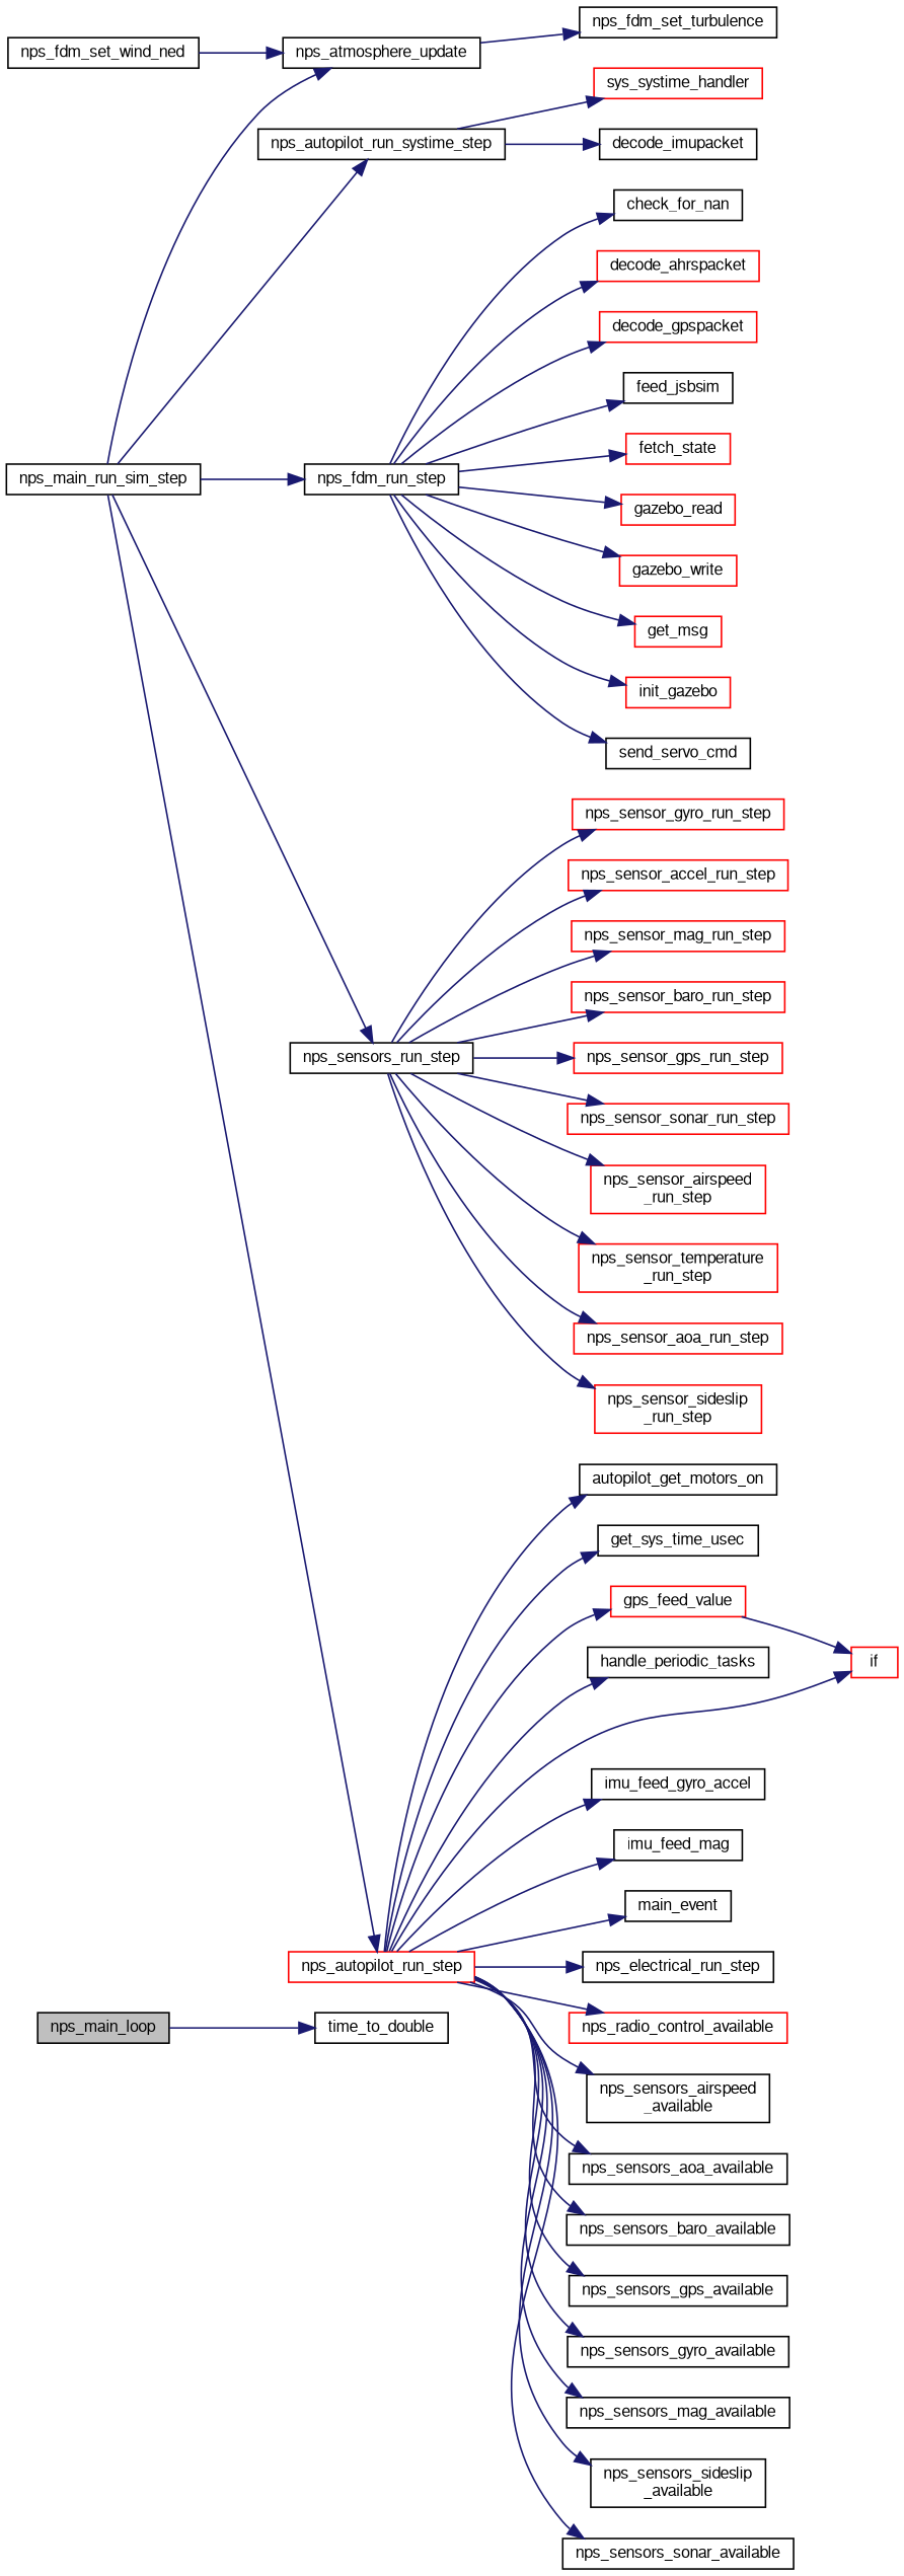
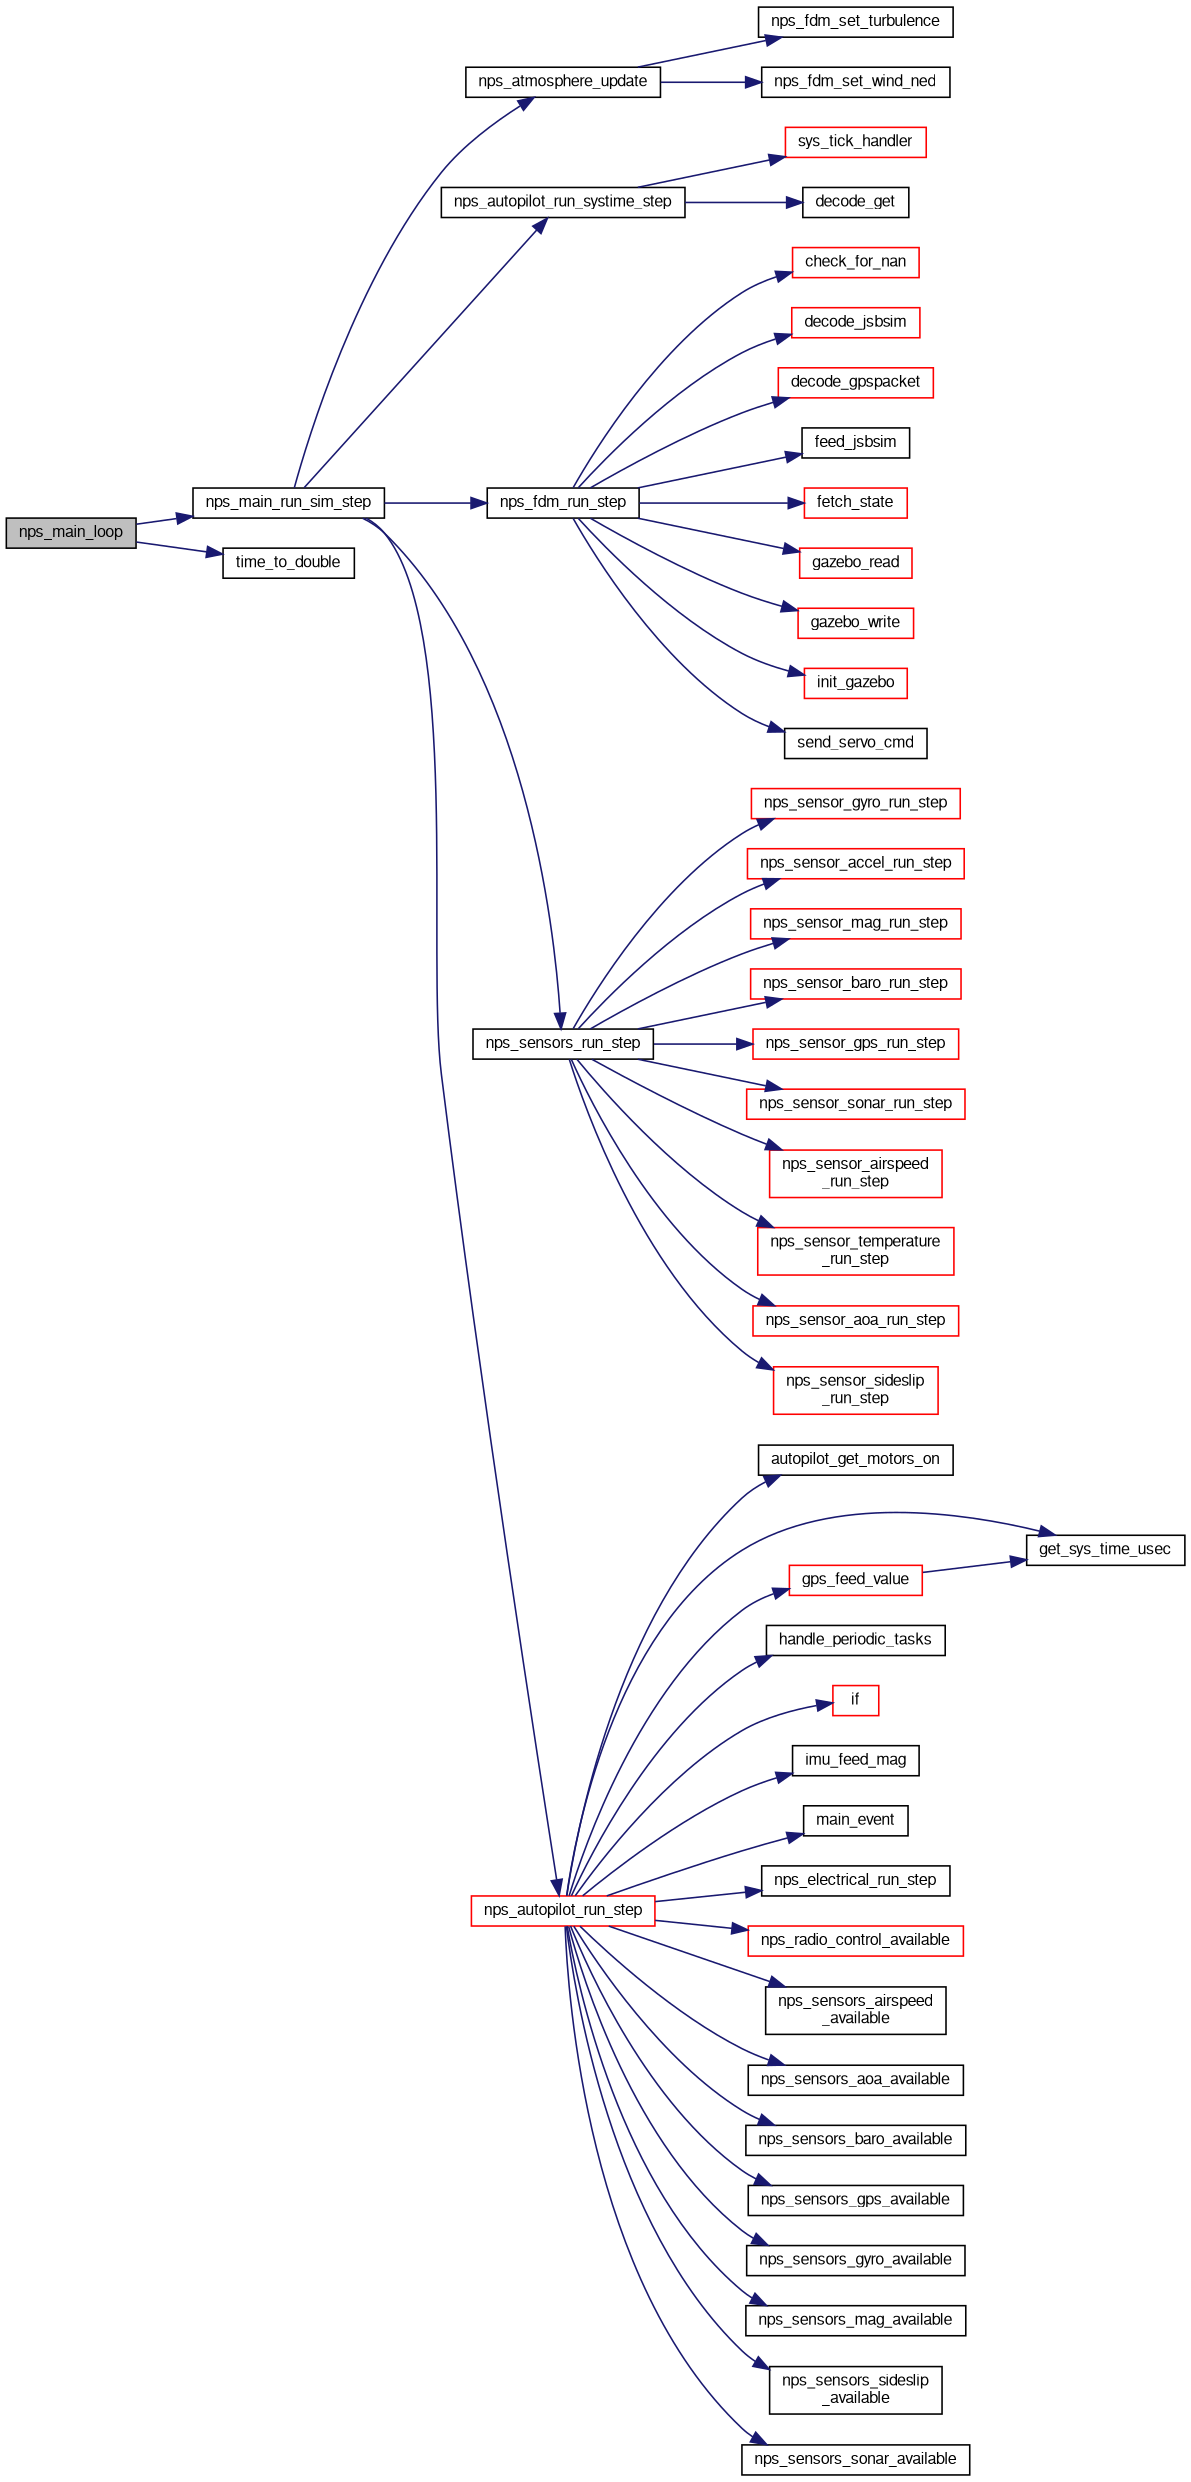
  digraph {
    rankdir=LR
    node [color=black fillcolor=white fontname=FreeSans fontsize=10 shape=record style=filled]
    edge [color=midnightblue fontname=FreeSans fontsize=10 labelfontname=FreeSans labelfontsize=10 style=solid]
    n1 [fillcolor=grey75 fontcolor=black height=0.2 label=nps_main_loop width=0.4]
    n2 [height=0.2 label=nps_main_run_sim_step width=0.4]
    n3 [height=0.2 label=time_to_double width=0.4]
    n4 [height=0.2 label=nps_atmosphere_update width=0.4]
    n5 [height=0.2 label=nps_autopilot_run_systime_step width=0.4]
    n6 [height=0.2 label=nps_fdm_run_step width=0.4]
    n7 [height=0.2 label=nps_sensors_run_step width=0.4]
    n8 [color=red height=0.2 label=nps_autopilot_run_step width=0.4]
    n9 [height=0.2 label=nps_fdm_set_turbulence width=0.4]
    n10 [height=0.2 label=nps_fdm_set_wind_ned width=0.4]
-   n11 [color=red height=0.2 label=sys_systime_handler width=0.4]
-   n12 [height=0.2 label=decode_imupacket width=0.4]
-   n13 [height=0.2 label=check_for_nan width=0.4]
-   n14 [color=red height=0.2 label=decode_ahrspacket width=0.4]
+   n11 [color=red height=0.2 label=sys_tick_handler width=0.4]
+   n12 [height=0.2 label=decode_get width=0.4]
+   n13 [color=red height=0.2 label=check_for_nan width=0.4]
+   n14 [color=red height=0.2 label=decode_jsbsim width=0.4]
    n15 [color=red height=0.2 label=decode_gpspacket width=0.4]
    n16 [height=0.2 label=feed_jsbsim width=0.4]
    n17 [color=red height=0.2 label=fetch_state width=0.4]
    n18 [color=red height=0.2 label=gazebo_read width=0.4]
    n19 [color=red height=0.2 label=gazebo_write width=0.4]
-   n20 [color=red height=0.2 label=get_msg width=0.4]
    n21 [color=red height=0.2 label=init_gazebo width=0.4]
    n22 [height=0.2 label=send_servo_cmd width=0.4]
    n23 [color=red height=0.2 label=nps_sensor_gyro_run_step width=0.4]
    n24 [color=red height=0.2 label=nps_sensor_accel_run_step width=0.4]
    n25 [color=red height=0.2 label=nps_sensor_mag_run_step width=0.4]
    n26 [color=red height=0.2 label=nps_sensor_baro_run_step width=0.4]
    n27 [color=red height=0.2 label=nps_sensor_gps_run_step width=0.4]
    n28 [color=red height=0.2 label=nps_sensor_sonar_run_step width=0.4]
    n29 [color=red height=0.2 label="nps_sensor_airspeed\l_run_step" width=0.4]
    n30 [color=red height=0.2 label="nps_sensor_temperature\l_run_step" width=0.4]
    n31 [color=red height=0.2 label=nps_sensor_aoa_run_step width=0.4]
    n32 [color=red height=0.2 label="nps_sensor_sideslip\l_run_step" width=0.4]
    n33 [height=0.2 label=autopilot_get_motors_on width=0.4]
    n34 [height=0.2 label=get_sys_time_usec width=0.4]
    n35 [color=red height=0.2 label=gps_feed_value width=0.4]
    n36 [height=0.2 label=handle_periodic_tasks width=0.4]
    n37 [color=red height=0.2 label=if width=0.4]
-   n38 [height=0.2 label=imu_feed_gyro_accel width=0.4]
    n39 [height=0.2 label=imu_feed_mag width=0.4]
    n40 [height=0.2 label=main_event width=0.4]
    n41 [height=0.2 label=nps_electrical_run_step width=0.4]
    n42 [color=red height=0.2 label=nps_radio_control_available width=0.4]
    n43 [height=0.2 label="nps_sensors_airspeed\l_available" width=0.4]
    n44 [height=0.2 label=nps_sensors_aoa_available width=0.4]
    n45 [height=0.2 label=nps_sensors_baro_available width=0.4]
    n46 [height=0.2 label=nps_sensors_gps_available width=0.4]
    n47 [height=0.2 label=nps_sensors_gyro_available width=0.4]
    n48 [height=0.2 label=nps_sensors_mag_available width=0.4]
    n49 [height=0.2 label="nps_sensors_sideslip\l_available" width=0.4]
    n50 [height=0.2 label=nps_sensors_sonar_available width=0.4]
+   n1 -> n2
    n1 -> n3
    n2 -> n4
    n2 -> n5
    n2 -> n6
    n2 -> n7
    n2 -> n8
    n4 -> n9
-   n10 -> n4
+   n4 -> n10
    n5 -> n11
    n5 -> n12
    n6 -> n13
    n6 -> n14
    n6 -> n15
    n6 -> n16
    n6 -> n17
    n6 -> n18
    n6 -> n19
-   n6 -> n20
    n6 -> n21
    n6 -> n22
    n7 -> n23
    n7 -> n24
    n7 -> n25
    n7 -> n26
    n7 -> n27
    n7 -> n28
    n7 -> n29
    n7 -> n30
    n7 -> n31
    n7 -> n32
    n8 -> n33
    n8 -> n34
    n8 -> n35
    n8 -> n36
    n8 -> n37
-   n8 -> n38
    n8 -> n39
    n8 -> n40
    n8 -> n41
    n8 -> n42
    n8 -> n43
    n8 -> n44
    n8 -> n45
    n8 -> n46
    n8 -> n47
    n8 -> n48
    n8 -> n49
    n8 -> n50
-   n35 -> n37
+   n35 -> n34
  }
